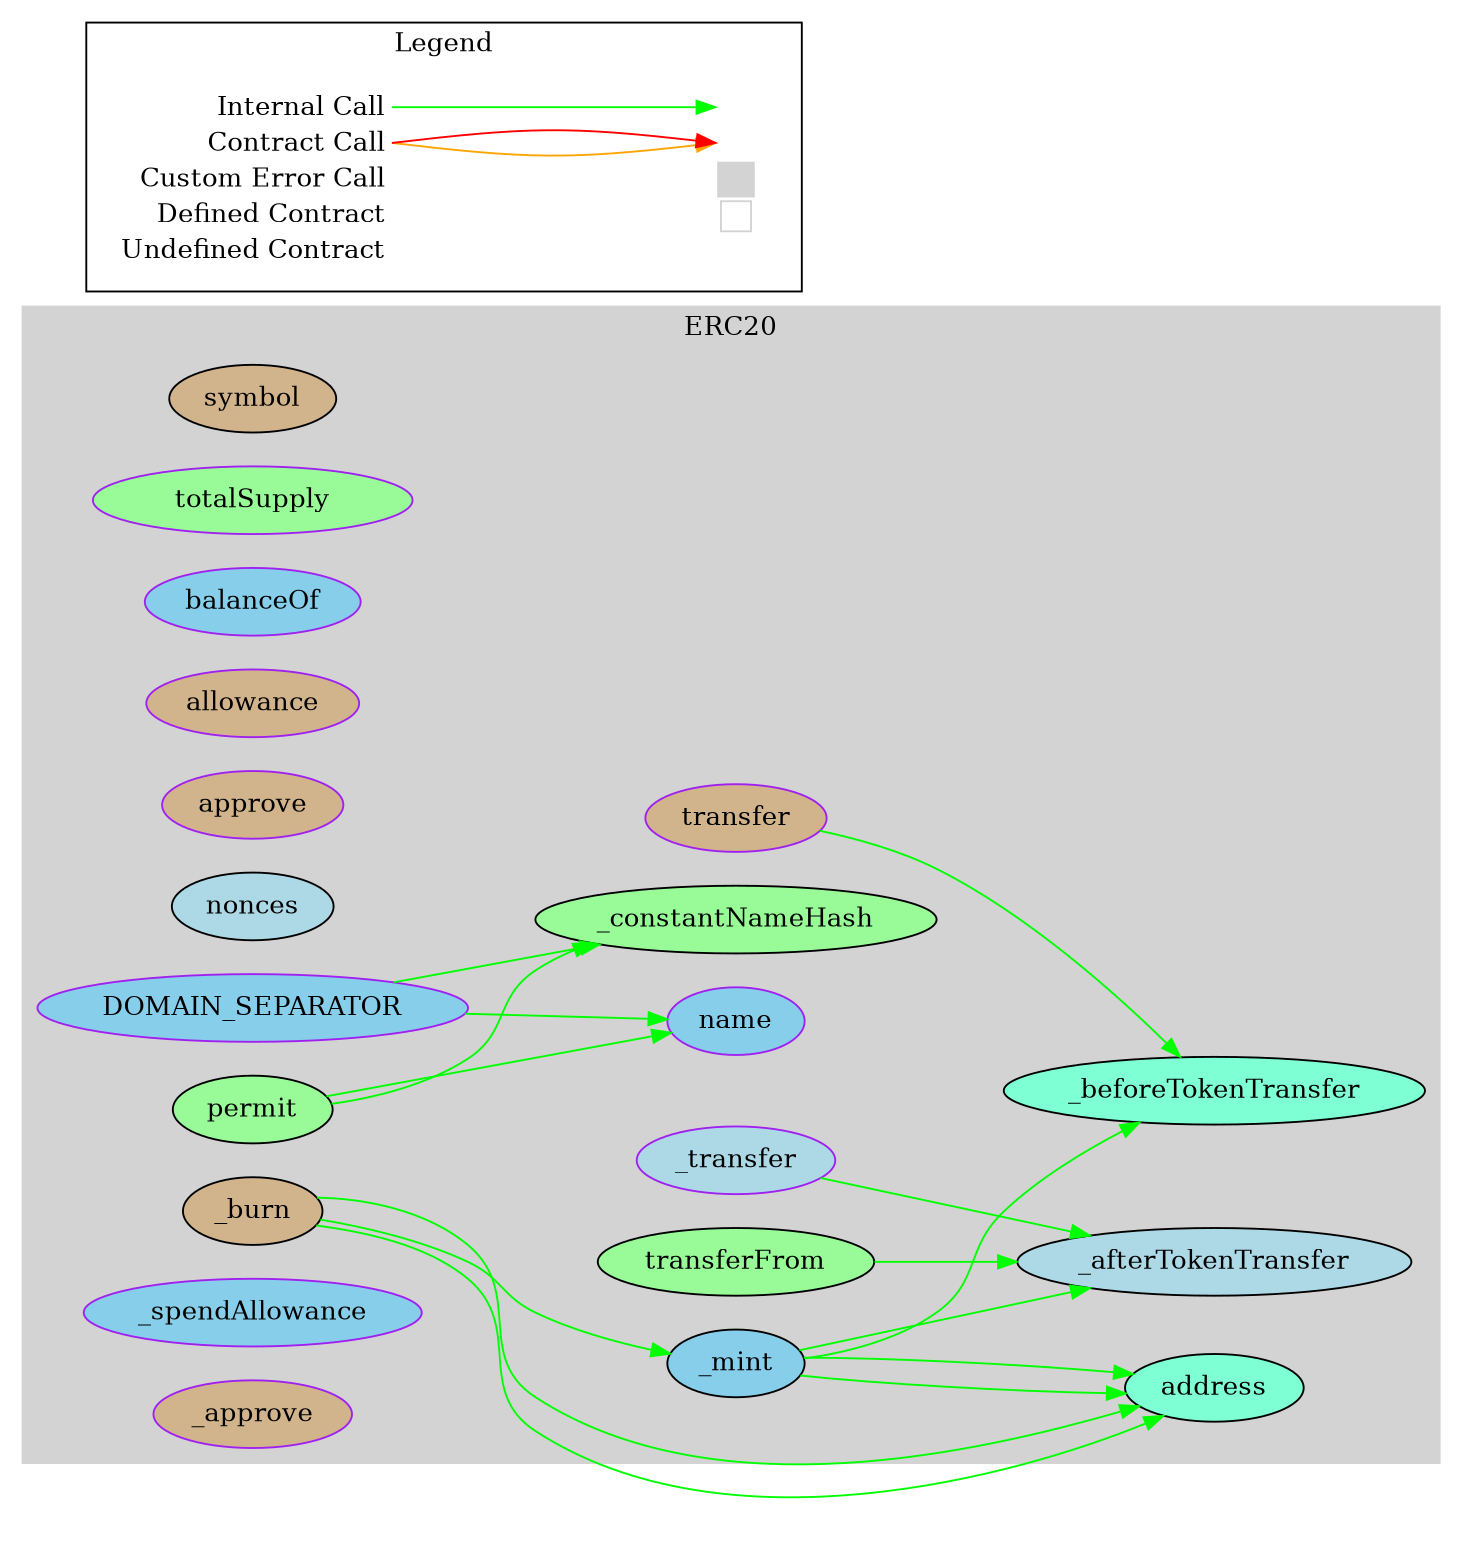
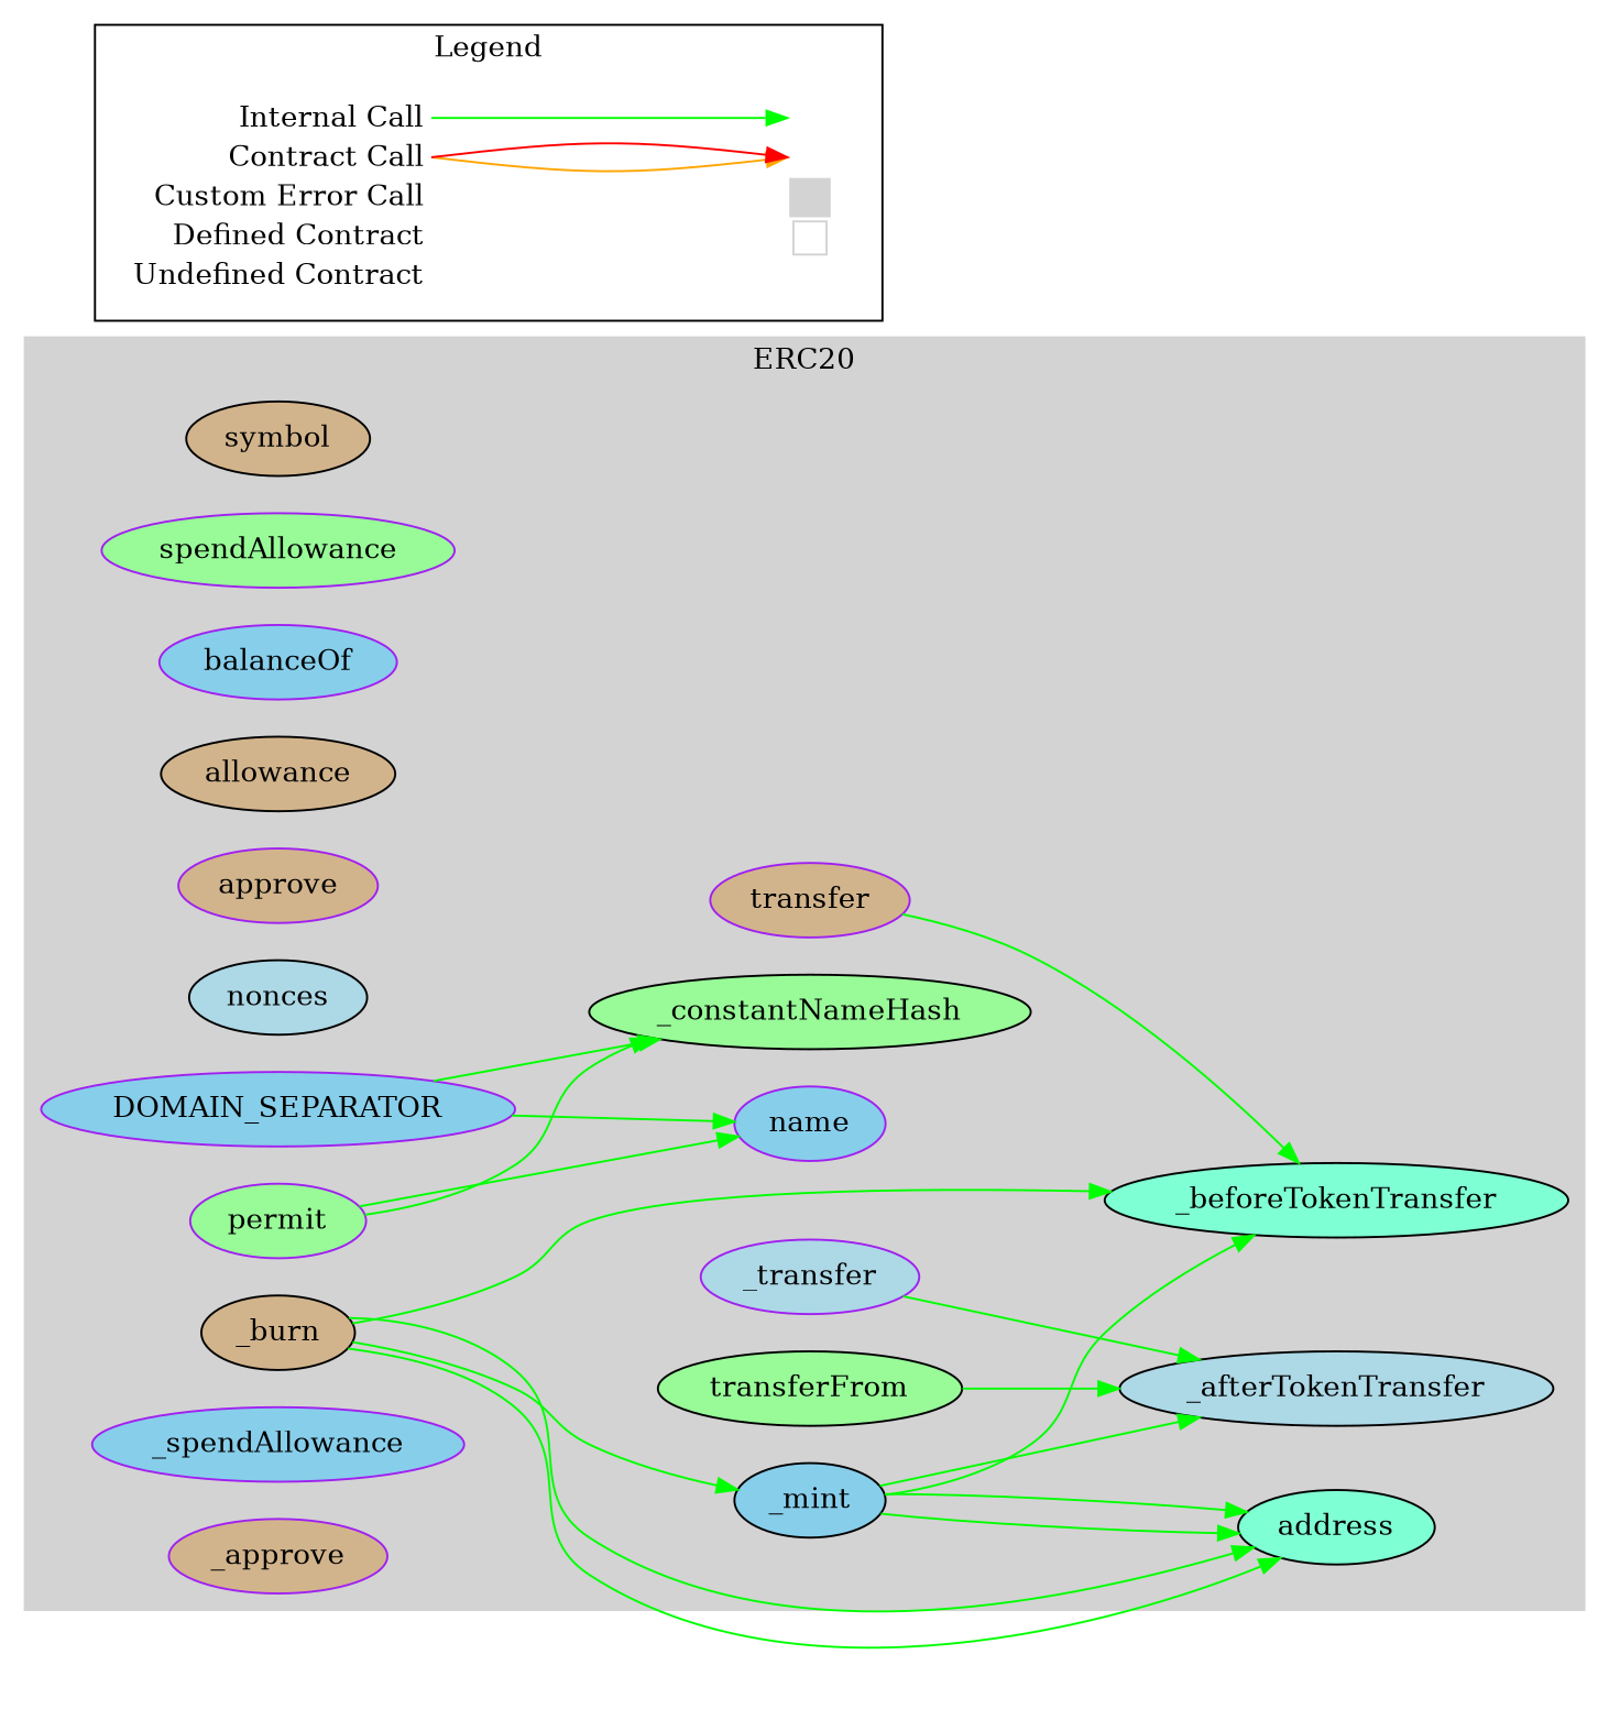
  digraph {
    compound=true
    rankdir=LR
    node [color=purple fillcolor=tan style=filled]
    edge [color=green]
    n1 [fillcolor=skyblue label=name]
    n2 [color=black label=symbol]
-   n3 [fillcolor=palegreen label=totalSupply]
+   n3 [fillcolor=palegreen label=spendAllowance]
    n4 [fillcolor=skyblue label=balanceOf]
-   n5 [label=allowance]
+   n5 [color=black label=allowance]
    n6 [label=approve]
    n7 [label=transfer]
    n8 [color=black fillcolor=palegreen label=transferFrom]
    n9 [color=black fillcolor=palegreen label=_constantNameHash]
    n10 [color=black fillcolor=lightblue label=nonces]
-   n11 [color=black fillcolor=palegreen label=permit]
+   n11 [fillcolor=palegreen label=permit]
    n12 [fillcolor=skyblue label=DOMAIN_SEPARATOR]
    n13 [color=black fillcolor=skyblue label=_mint]
    n14 [color=black label=_burn]
    n15 [fillcolor=lightblue label=_transfer]
    n16 [fillcolor=skyblue label=_spendAllowance]
    n17 [label=_approve]
    n18 [color=black fillcolor=aquamarine label=_beforeTokenTransfer]
    n19 [color=black fillcolor=lightblue label=_afterTokenTransfer]
    n20 [color=black fillcolor=aquamarine label=address]
    n21 [label=<<table border="0" cellpadding="2" cellspacing="0" cellborder="0">   <tr><td align="right" port="i1">Internal Call</td></tr>   <tr><td align="right" port="i2">Contract Call</td></tr>   <tr><td align="right" port="i2">Custom Error Call</td></tr>   <tr><td align="right" port="i3">Defined Contract</td></tr>   <tr><td align="right" port="i4">Undefined Contract</td></tr>   </table>> shape=plaintext color="" fillcolor="" style=""]
    n22 [label=<<table border="0" cellpadding="2" cellspacing="0" cellborder="0">   <tr><td port="i1">&nbsp;&nbsp;&nbsp;</td></tr>   <tr><td port="i2">&nbsp;&nbsp;&nbsp;</td></tr>   <tr><td port="i3" bgcolor="lightgray">&nbsp;&nbsp;&nbsp;</td></tr>   <tr><td port="i4">     <table border="1" cellborder="0" cellspacing="0" cellpadding="7" color="lightgray">       <tr>        <td></td>       </tr>      </table>   </td></tr>   </table>> shape=plaintext color="" fillcolor="" style=""]
    subgraph cluster_1 {
      bgcolor=lightgray
      color=lightgray
      label=ERC20
      style=filled
      n1
      n2
      n3
      n4
      n5
      n6
      n7
      n8
      n9
      n10
      n11
      n12
      n13
      n14
      n15
      n16
      n17
      n18
      n19
      n20
    }
    subgraph cluster_2 {
      label=Legend
      n21
      n22
    }
    n7 -> n18
    n8 -> n19
    n11 -> n1
    n11 -> n9
    n12 -> n1
    n12 -> n9
    n13 -> n18
    n13 -> n19
    n13 -> n20
    n13 -> n20
    n14 -> n13
+   n14 -> n18
    n14 -> n20
    n14 -> n20
    n15 -> n19
    n21 -> n22 [headport="i1:w" tailport="i1:e"]
    n21 -> n22 [color=orange headport="i2:w" tailport="i2:e"]
    n21 -> n22 [color=red headport="i2:w" tailport="i2:e"]
  }
